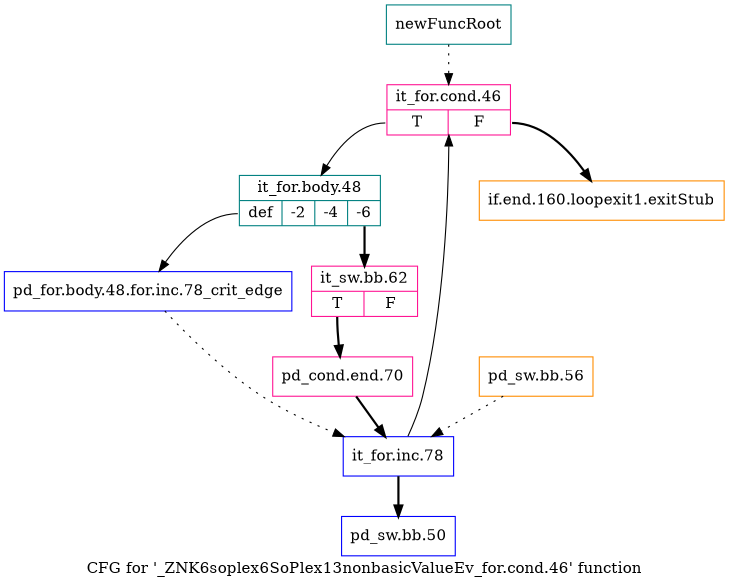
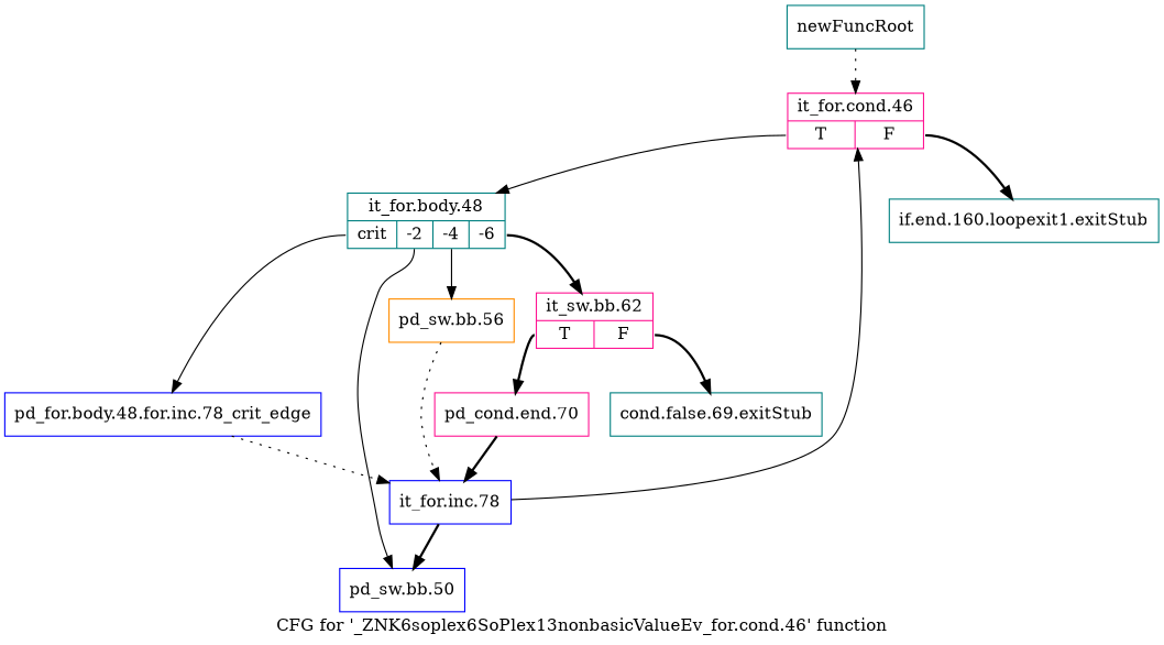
  digraph {
    fontname="DejaVu Serif"
    label="CFG for '_ZNK6soplex6SoPlex13nonbasicValueEv_for.cond.46' function"
    node [color=teal fontname="DejaVu Serif" shape=record]
    edge [fontname="DejaVu Serif" style=bold]
    n1 [label="{newFuncRoot}"]
    n2 [color=deeppink label="{it_for.cond.46|{<s0>T|<s1>F}}"]
-   n3 [color=darkorange label="{if.end.160.loopexit1.exitStub}"]
-   n4 [label="{it_for.body.48|{<s0>def|<s1>-2|<s2>-4|<s3>-6}}"]
+   n3 [label="{if.end.160.loopexit1.exitStub}"]
+   n4 [label="{it_for.body.48|{<s0>crit|<s1>-2|<s2>-4|<s3>-6}}"]
    n5 [color=blue label="{pd_for.body.48.for.inc.78_crit_edge}"]
    n6 [color=blue label="{pd_sw.bb.50}"]
    n7 [color=darkorange label="{pd_sw.bb.56}"]
    n8 [color=deeppink label="{it_sw.bb.62|{<s0>T|<s1>F}}"]
+   n9 [label="{cond.false.69.exitStub}"]
    n10 [color=blue label="{it_for.inc.78}"]
    n11 [color=deeppink label="{pd_cond.end.70}"]
    n1 -> n2 [style=dotted]
    n2 -> n3 [tailport=s1]
    n2 -> n4 [style=solid tailport=s0]
    n4 -> n5 [style=solid tailport=s0]
+   n4 -> n6 [style=solid tailport=s1]
+   n4 -> n7 [style=solid tailport=s2]
    n4 -> n8 [tailport=s3]
    n5 -> n10 [style=dotted]
    n7 -> n10 [style=dotted]
+   n8 -> n9 [tailport=s1]
    n8 -> n11 [tailport=s0]
    n10 -> n2 [style=solid]
    n10 -> n6
    n11 -> n10
  }
